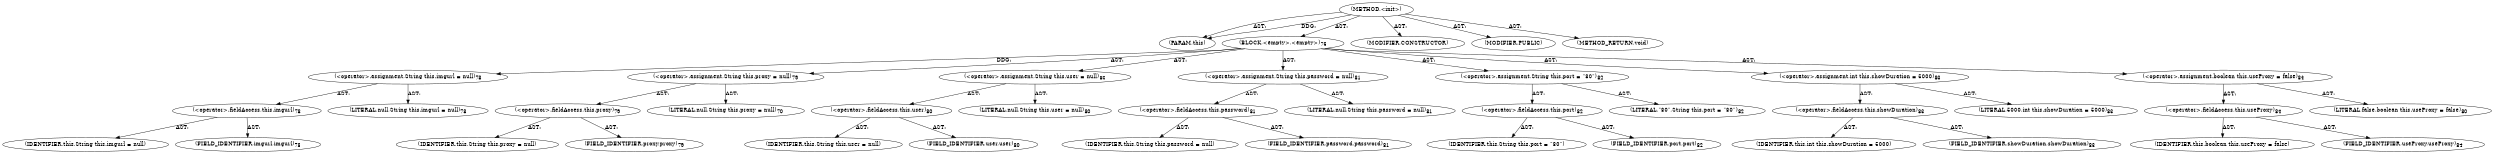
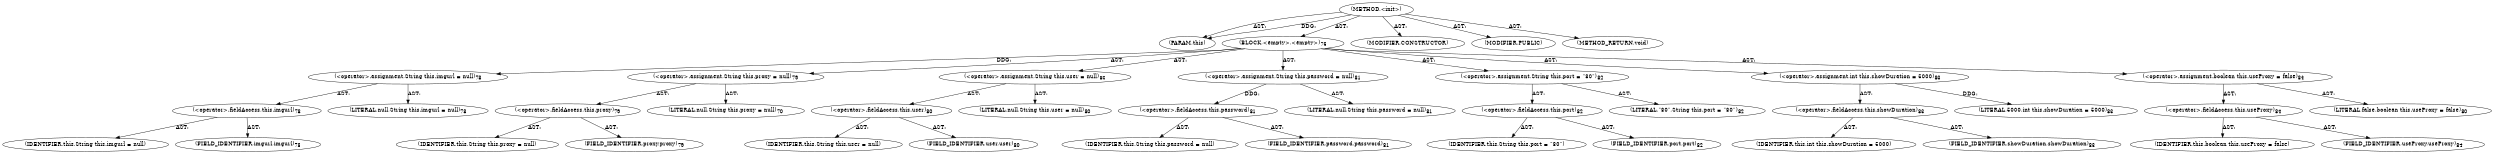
  digraph {
    n1 [label=<(METHOD,&lt;init&gt;)>]
    n2 [label=<(PARAM,this)>]
    n3 [label=<(BLOCK,&lt;empty&gt;,&lt;empty&gt;)<SUB>76</SUB>>]
    n4 [label=<(MODIFIER,CONSTRUCTOR)>]
    n5 [label=<(MODIFIER,PUBLIC)>]
    n6 [label=<(METHOD_RETURN,void)>]
    n7 [label=<(&lt;operator&gt;.assignment,String this.imgurl = null)<SUB>78</SUB>>]
    n8 [label=<(&lt;operator&gt;.assignment,String this.proxy = null)<SUB>79</SUB>>]
    n9 [label=<(&lt;operator&gt;.assignment,String this.user = null)<SUB>80</SUB>>]
    n10 [label=<(&lt;operator&gt;.assignment,String this.password = null)<SUB>81</SUB>>]
    n11 [label=<(&lt;operator&gt;.assignment,String this.port = &quot;80&quot;)<SUB>82</SUB>>]
    n12 [label=<(&lt;operator&gt;.assignment,int this.showDuration = 5000)<SUB>83</SUB>>]
    n13 [label=<(&lt;operator&gt;.assignment,boolean this.useProxy = false)<SUB>84</SUB>>]
    n14 [label=<(&lt;operator&gt;.fieldAccess,this.imgurl)<SUB>78</SUB>>]
    n15 [label=<(LITERAL,null,String this.imgurl = null)<SUB>78</SUB>>]
    n16 [label=<(&lt;operator&gt;.fieldAccess,this.proxy)<SUB>79</SUB>>]
    n17 [label=<(LITERAL,null,String this.proxy = null)<SUB>70</SUB>>]
    n18 [label=<(&lt;operator&gt;.fieldAccess,this.user)<SUB>80</SUB>>]
    n19 [label=<(LITERAL,null,String this.user = null)<SUB>80</SUB>>]
    n20 [label=<(&lt;operator&gt;.fieldAccess,this.password)<SUB>81</SUB>>]
    n21 [label=<(LITERAL,null,String this.password = null)<SUB>81</SUB>>]
    n22 [label=<(&lt;operator&gt;.fieldAccess,this.port)<SUB>82</SUB>>]
    n23 [label=<(LITERAL,&quot;80&quot;,String this.port = &quot;80&quot;)<SUB>82</SUB>>]
    n24 [label=<(&lt;operator&gt;.fieldAccess,this.showDuration)<SUB>83</SUB>>]
    n25 [label=<(LITERAL,5000,int this.showDuration = 5000)<SUB>83</SUB>>]
    n26 [label=<(&lt;operator&gt;.fieldAccess,this.useProxy)<SUB>84</SUB>>]
    n27 [label=<(LITERAL,false,boolean this.useProxy = false)<SUB>80</SUB>>]
    n28 [label=<(IDENTIFIER,this,String this.imgurl = null)>]
    n29 [label=<(FIELD_IDENTIFIER,imgurl,imgurl)<SUB>78</SUB>>]
    n30 [label=<(IDENTIFIER,this,String this.proxy = null)>]
    n31 [label=<(FIELD_IDENTIFIER,proxy,proxy)<SUB>79</SUB>>]
    n32 [label=<(IDENTIFIER,this,String this.user = null)>]
    n33 [label=<(FIELD_IDENTIFIER,user,user)<SUB>80</SUB>>]
    n34 [label=<(IDENTIFIER,this,String this.password = null)>]
    n35 [label=<(FIELD_IDENTIFIER,password,password)<SUB>81</SUB>>]
    n36 [label=<(IDENTIFIER,this,String this.port = &quot;80&quot;)>]
    n37 [label=<(FIELD_IDENTIFIER,port,port)<SUB>82</SUB>>]
    n38 [label=<(IDENTIFIER,this,int this.showDuration = 5000)>]
    n39 [label=<(FIELD_IDENTIFIER,showDuration,showDuration)<SUB>83</SUB>>]
    n40 [label=<(IDENTIFIER,this,boolean this.useProxy = false)>]
    n41 [label=<(FIELD_IDENTIFIER,useProxy,useProxy)<SUB>84</SUB>>]
    n1 -> n2 [label="AST: "]
    n1 -> n2 [label="DDG: "]
    n1 -> n3 [label="AST: "]
    n1 -> n4 [label="AST: "]
    n1 -> n5 [label="AST: "]
    n1 -> n6 [label="AST: "]
    n3 -> n7 [label="DDG: "]
    n3 -> n8 [label="AST: "]
    n3 -> n9 [label="AST: "]
    n3 -> n10 [label="AST: "]
    n3 -> n11 [label="AST: "]
    n3 -> n12 [label="AST: "]
    n3 -> n13 [label="AST: "]
    n7 -> n14 [label="AST: "]
    n7 -> n15 [label="AST: "]
    n8 -> n16 [label="AST: "]
    n8 -> n17 [label="AST: "]
    n9 -> n18 [label="AST: "]
    n9 -> n19 [label="AST: "]
-   n10 -> n20 [label="AST: "]
+   n10 -> n20 [label="DDG: "]
    n10 -> n21 [label="AST: "]
    n11 -> n22 [label="AST: "]
    n11 -> n23 [label="AST: "]
    n12 -> n24 [label="AST: "]
-   n12 -> n25 [label="AST: "]
+   n12 -> n25 [label="DDG: "]
    n13 -> n26 [label="AST: "]
    n13 -> n27 [label="AST: "]
    n14 -> n28 [label="AST: "]
    n14 -> n29 [label="AST: "]
    n16 -> n30 [label="AST: "]
    n16 -> n31 [label="AST: "]
    n18 -> n32 [label="AST: "]
    n18 -> n33 [label="AST: "]
    n20 -> n34 [label="AST: "]
    n20 -> n35 [label="AST: "]
    n22 -> n36 [label="AST: "]
    n22 -> n37 [label="AST: "]
    n24 -> n38 [label="AST: "]
    n24 -> n39 [label="AST: "]
    n26 -> n40 [label="AST: "]
    n26 -> n41 [label="AST: "]
  }
